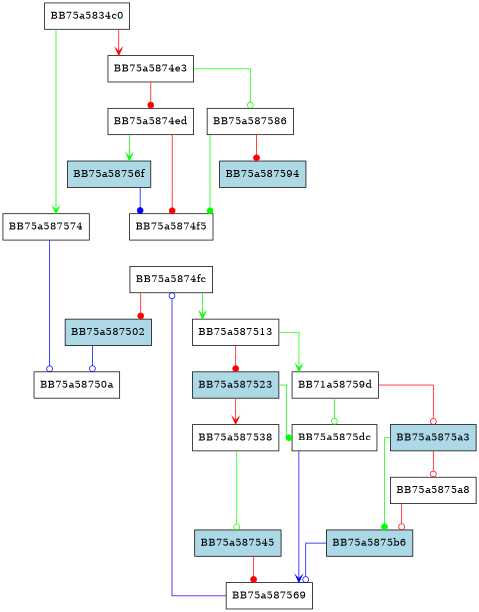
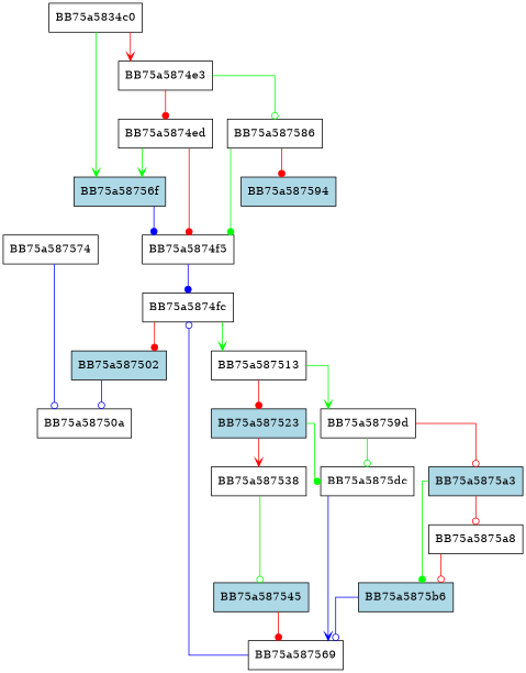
  digraph {
    splines=ortho
    node [fillcolor=white shape=box style=filled]
    edge [arrowhead=dot color=red]
    n1 [label=BB75a5834c0]
    BB75a587574
    BB75a5874e3
    BB75a58750a
    BB75a587586
    BB75a5874ed
    BB75a5874f5
    BB75a587594 [fillcolor=lightblue]
    BB75a58756f [fillcolor=lightblue]
    BB75a5874fc
    BB75a587513
    BB75a587502 [fillcolor=lightblue]
-   BB75a58759d [label=BB71a58759d]
+   BB75a58759d
    BB75a587523 [fillcolor=lightblue]
    BB75a5875dc
    BB75a5875a3 [fillcolor=lightblue]
    n17 [label=BB75a587538]
    BB75a587569
    BB75a5875b6 [fillcolor=lightblue]
    BB75a5875a8
    BB75a587545 [fillcolor=lightblue]
-   n1 -> BB75a587574 [arrowhead=vee color=green]
+   n1 -> BB75a58756f [arrowhead=vee color=green]
    n1 -> BB75a5874e3 [arrowhead=vee]
    BB75a587574 -> BB75a58750a [arrowhead=odot color=blue]
    BB75a5874e3 -> BB75a587586 [arrowhead=odot color=green]
    BB75a5874e3 -> BB75a5874ed
    BB75a587586 -> BB75a5874f5 [color=green]
    BB75a587586 -> BB75a587594
    BB75a5874ed -> BB75a5874f5
    BB75a5874ed -> BB75a58756f [arrowhead=vee color=green]
+   BB75a5874f5 -> BB75a5874fc [color=blue]
    BB75a58756f -> BB75a5874f5 [color=blue]
    BB75a5874fc -> BB75a587513 [arrowhead=vee color=green]
    BB75a5874fc -> BB75a587502
    BB75a587513 -> BB75a58759d [arrowhead=vee color=green]
    BB75a587513 -> BB75a587523
    BB75a587502 -> BB75a58750a [arrowhead=odot color=blue]
    BB75a58759d -> BB75a5875dc [arrowhead=odot color=green]
    BB75a58759d -> BB75a5875a3 [arrowhead=odot]
    BB75a587523 -> BB75a5875dc [color=green]
    BB75a587523 -> n17 [arrowhead=vee]
    BB75a5875dc -> BB75a587569 [arrowhead=vee color=blue]
    BB75a5875a3 -> BB75a5875b6 [color=green]
    BB75a5875a3 -> BB75a5875a8 [arrowhead=odot]
    n17 -> BB75a587545 [arrowhead=odot color=green]
    BB75a587569 -> BB75a5874fc [arrowhead=odot color=blue]
    BB75a5875b6 -> BB75a587569 [arrowhead=odot color=blue]
    BB75a5875a8 -> BB75a5875b6 [arrowhead=odot]
    BB75a587545 -> BB75a587569
  }
